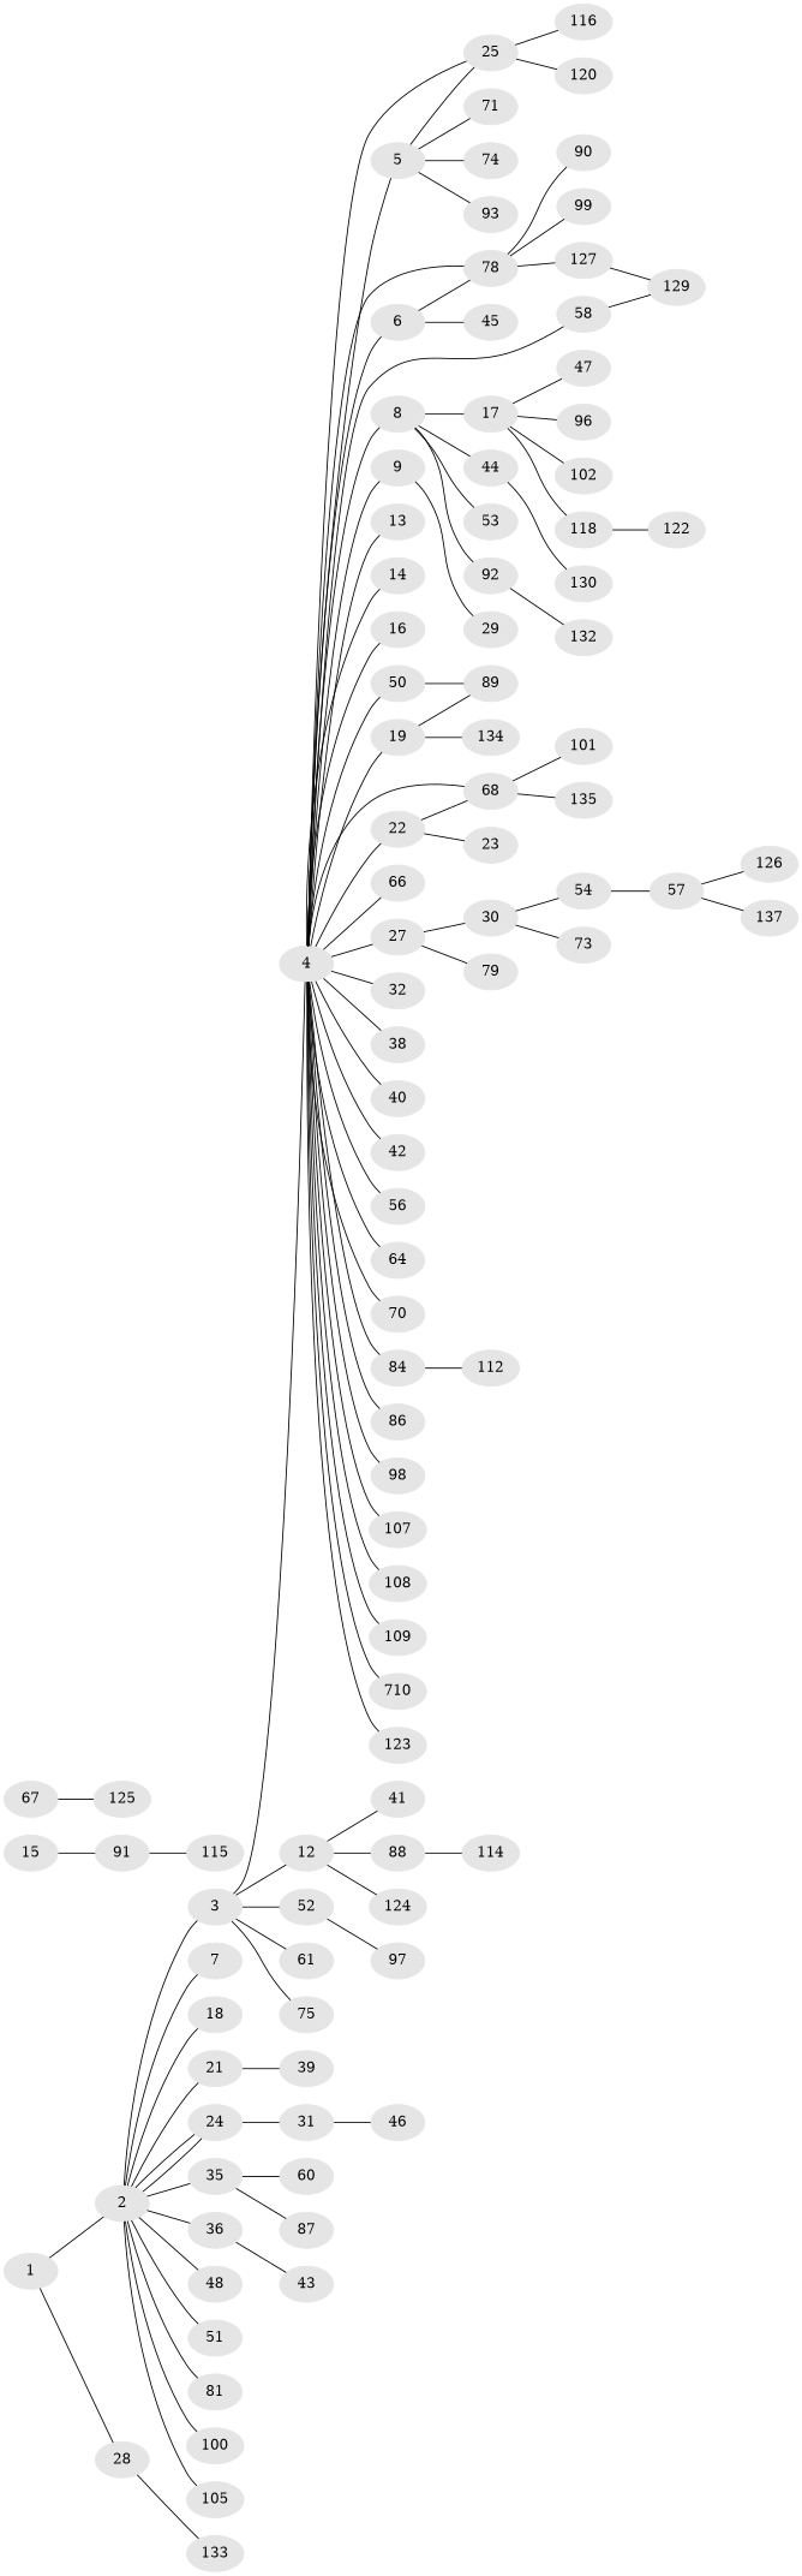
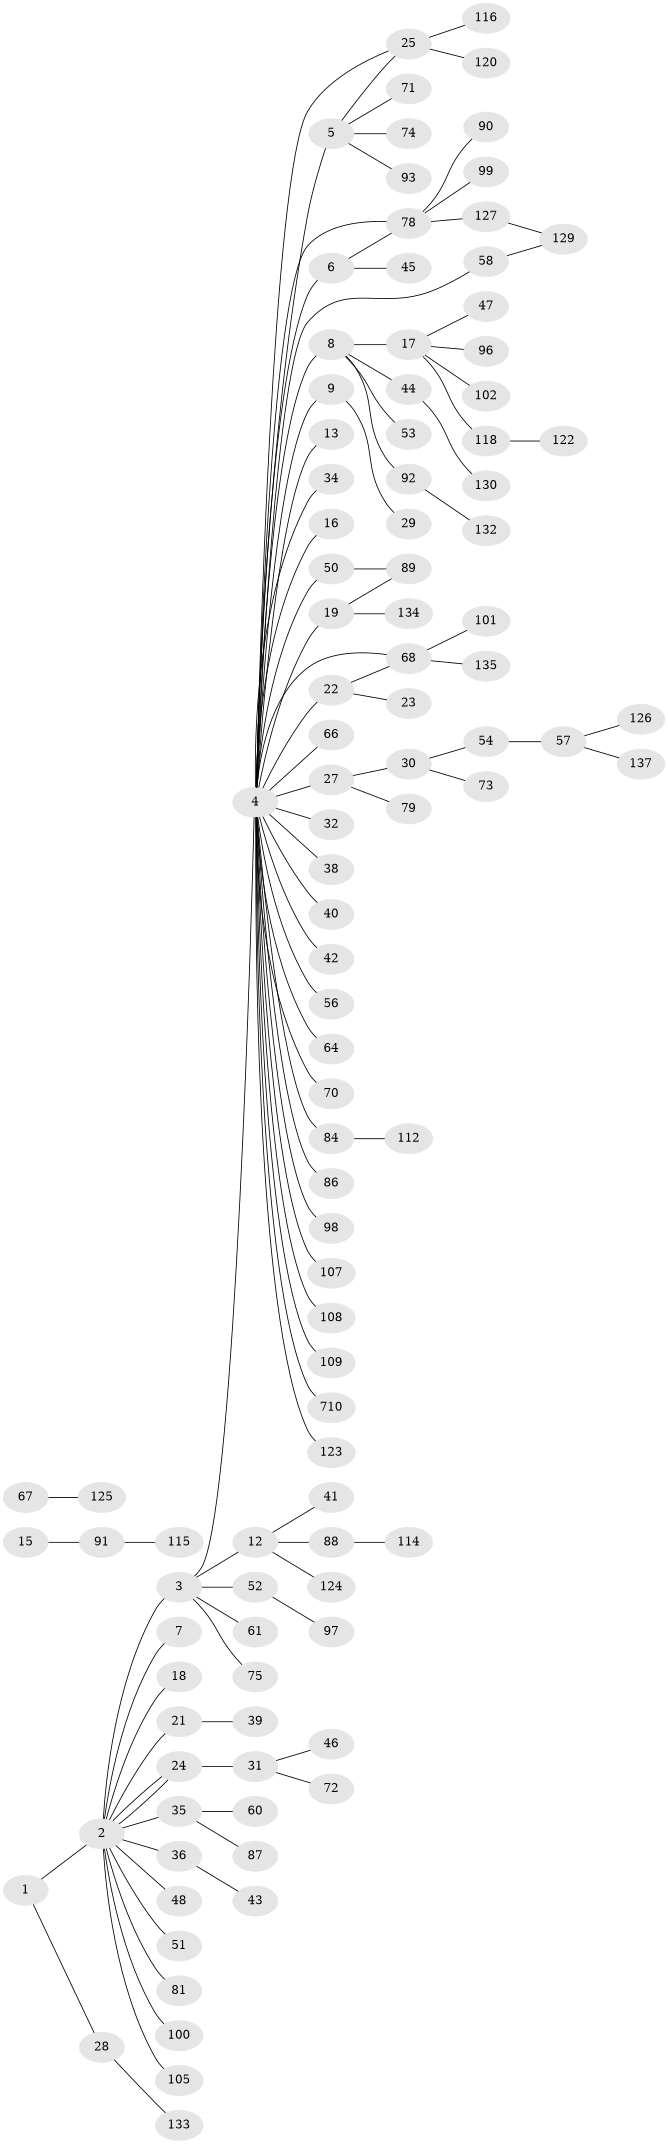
  graph {
    rankdir=LR
    node [color=gray90 style=filled]
    2 [super="+63"]
    3 [super="+11"]
    7 [super="+10"]
    18
    21 [super="+83"]
    24
    35 [super="+55"]
    36
    48 [super="+104"]
    51
    81 [super="+121"]
    100
    105
    1
    28 [super="+138"]
    133
    4 [super="+37"]
    12 [super="+77"]
    52
    61 [super="+82"]
    75
    39
    31 [super="+69"]
    60
    87
    43
    5 [super="+65"]
    6 [super="+117"]
    8 [super="+49"]
    9
    13
-   14
+   14 [label=34]
    16
    19 [super="+59"]
    22 [super="+85"]
    25 [super="+80"]
    n37 [label=66]
    27 [super="+33"]
    32
    38
    40
    42
    50
    56
    58 [super="+66"]
    64
    68 [super="+119"]
    70 [super="+111"]
    78 [super="+106"]
    84
    86
    98
    107 [super="+131"]
    108
    109
    n56 [label=710]
    123
    41
    88
    124
    97
    71
    74
    93
    45
    17 [super="+20"]
    44 [super="+62"]
    53
    92 [super="+103"]
    29 [super="+34"]
    91 [super="+94"]
    15
    89
    134
    23
    116
    120
    30
    79
    129
    101
    135
    90
    99
    127
    112 [super="+113"]
    47
    96
    102
    118
    130
    132
    114
    115
    122 [super="+136"]
    67 [super="+95"]
    125
    46
+   72
    54
    73 [super="+128"]
    57 [super="+76"]
    126
    137
    2 -- 3
    2 -- 7
    2 -- 18
    2 -- 21
    2 -- 24
    2 -- 24
    2 -- 35
    2 -- 36
    2 -- 48
    2 -- 51
    2 -- 81
    2 -- 100
    2 -- 105
    3 -- 4
    3 -- 12
    3 -- 52
    3 -- 61
    3 -- 75
    21 -- 39
    24 -- 31
    35 -- 60
    35 -- 87
    36 -- 43
    1 -- 2
    1 -- 28
    28 -- 133
    4 -- 5
    4 -- 6
    4 -- 8
    4 -- 9
    4 -- 13
    4 -- 14
    4 -- 16
    4 -- 19
    4 -- 22
    4 -- 25
    4 -- n37
    4 -- 27
    4 -- 32
    4 -- 38
    4 -- 40
    4 -- 42
    4 -- 50
    4 -- 56
    4 -- 58
    4 -- 64
    4 -- 68
    4 -- 70
    4 -- 78
    4 -- 84
    4 -- 86
    4 -- 98
    4 -- 107
    4 -- 108
    4 -- 109
    4 -- n56
    4 -- 123
    12 -- 41
    12 -- 88
    12 -- 124
    52 -- 97
    31 -- 46
+   31 -- 72
    5 -- 25
    5 -- 71
    5 -- 74
    5 -- 93
    6 -- 78
    6 -- 45
    8 -- 17
    8 -- 44
    8 -- 53
    8 -- 92
    9 -- 29
    19 -- 89
    19 -- 134
    22 -- 68
    22 -- 23
    25 -- 116
    25 -- 120
    27 -- 30
    27 -- 79
    50 -- 89
    58 -- 129
    68 -- 101
    68 -- 135
    78 -- 90
    78 -- 99
    78 -- 127
    84 -- 112
    88 -- 114
    17 -- 47
    17 -- 96
    17 -- 102
    17 -- 118
    44 -- 130
    92 -- 132
    91 -- 115
    15 -- 91
    30 -- 54
    30 -- 73
    127 -- 129
    118 -- 122
    67 -- 125
    54 -- 57
    57 -- 126
    57 -- 137
  }
